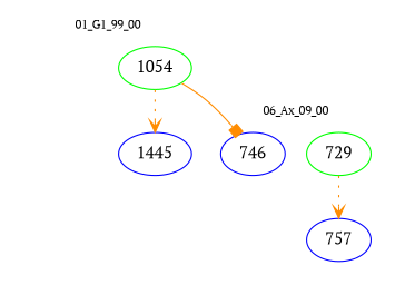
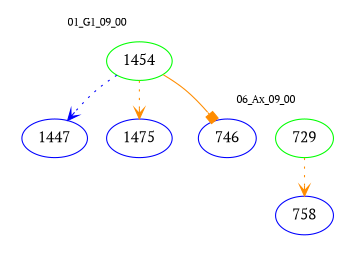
  digraph {
    fontname="PT Serif"
    node [color=blue fontname="PT Serif"]
    edge [arrowhead=vee color=darkorange fontname="PT Serif" style=dotted]
    n1 [color=green label=729]
    n2 [label=746]
-   n3 [label=757]
-   n4 [color=green label=1054]
-   n6 [label=1445]
+   n3 [label=758]
+   n4 [color=green label=1454]
+   n5 [label=1447]
+   n6 [label=1475]
    subgraph cluster_1 {
      color=white
      fontsize=10
      label="06_Ax_09_00"
      n1
      n2
      n3
    }
    subgraph cluster_2 {
      color=white
      fontsize=10
-     label="01_G1_99_00"
+     label="01_G1_09_00"
      n4
+     n5
      n6
    }
    n1 -> n3
    n4 -> n2 [arrowhead=box style=solid]
+   n4 -> n5 [color=blue]
    n4 -> n6
  }
